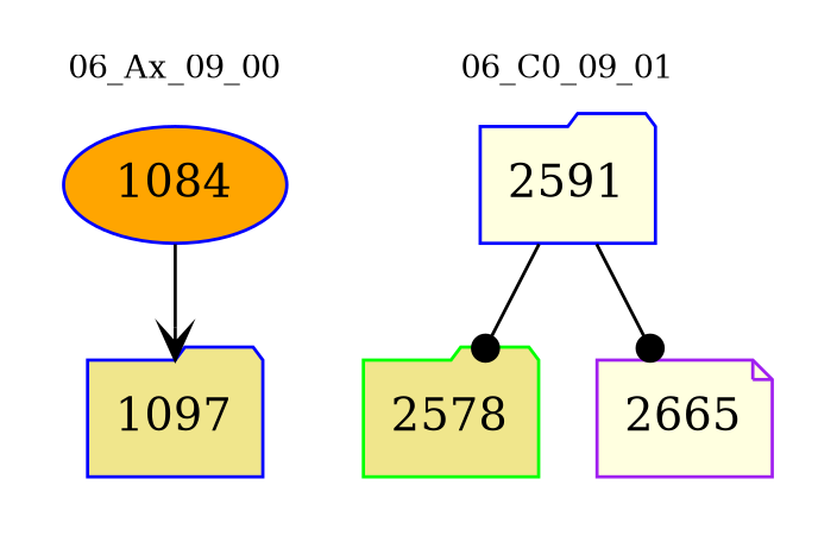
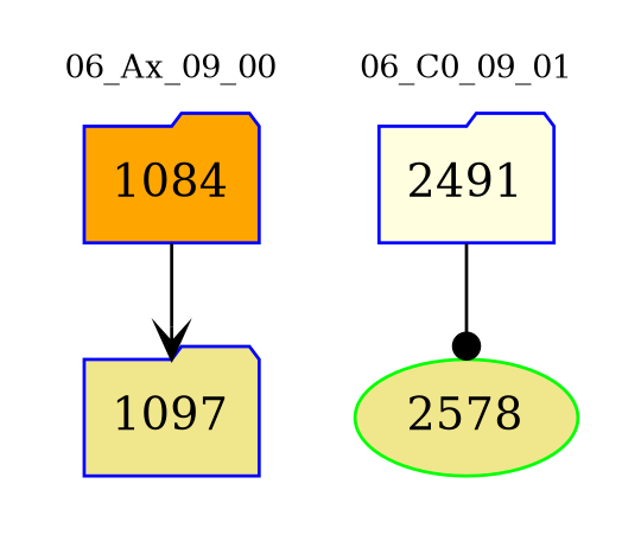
  digraph {
    node [color=blue fillcolor=khaki shape=ellipse style=filled]
    edge [arrowhead=dot color=black]
-   n1 [fillcolor=orange label=1084]
+   n1 [fillcolor=orange label=1084 shape=folder]
    n2 [label=1097 shape=folder]
-   n3 [fillcolor=lightyellow label=2591 shape=folder]
-   n4 [color=green label=2578 shape=folder]
-   n5 [color=purple fillcolor=lightyellow label=2665 shape=note]
+   n3 [fillcolor=lightyellow label=2491 shape=folder]
+   n4 [color=green label=2578]
    subgraph cluster_1 {
      color=white
      fontsize=10
      label="06_Ax_09_00"
      n1
      n2
    }
    subgraph cluster_2 {
      color=white
      fontsize=10
      label="06_C0_09_01"
      n3
      n4
-     n5
    }
    n1 -> n2 [arrowhead=vee]
    n3 -> n4
-   n3 -> n5
  }
